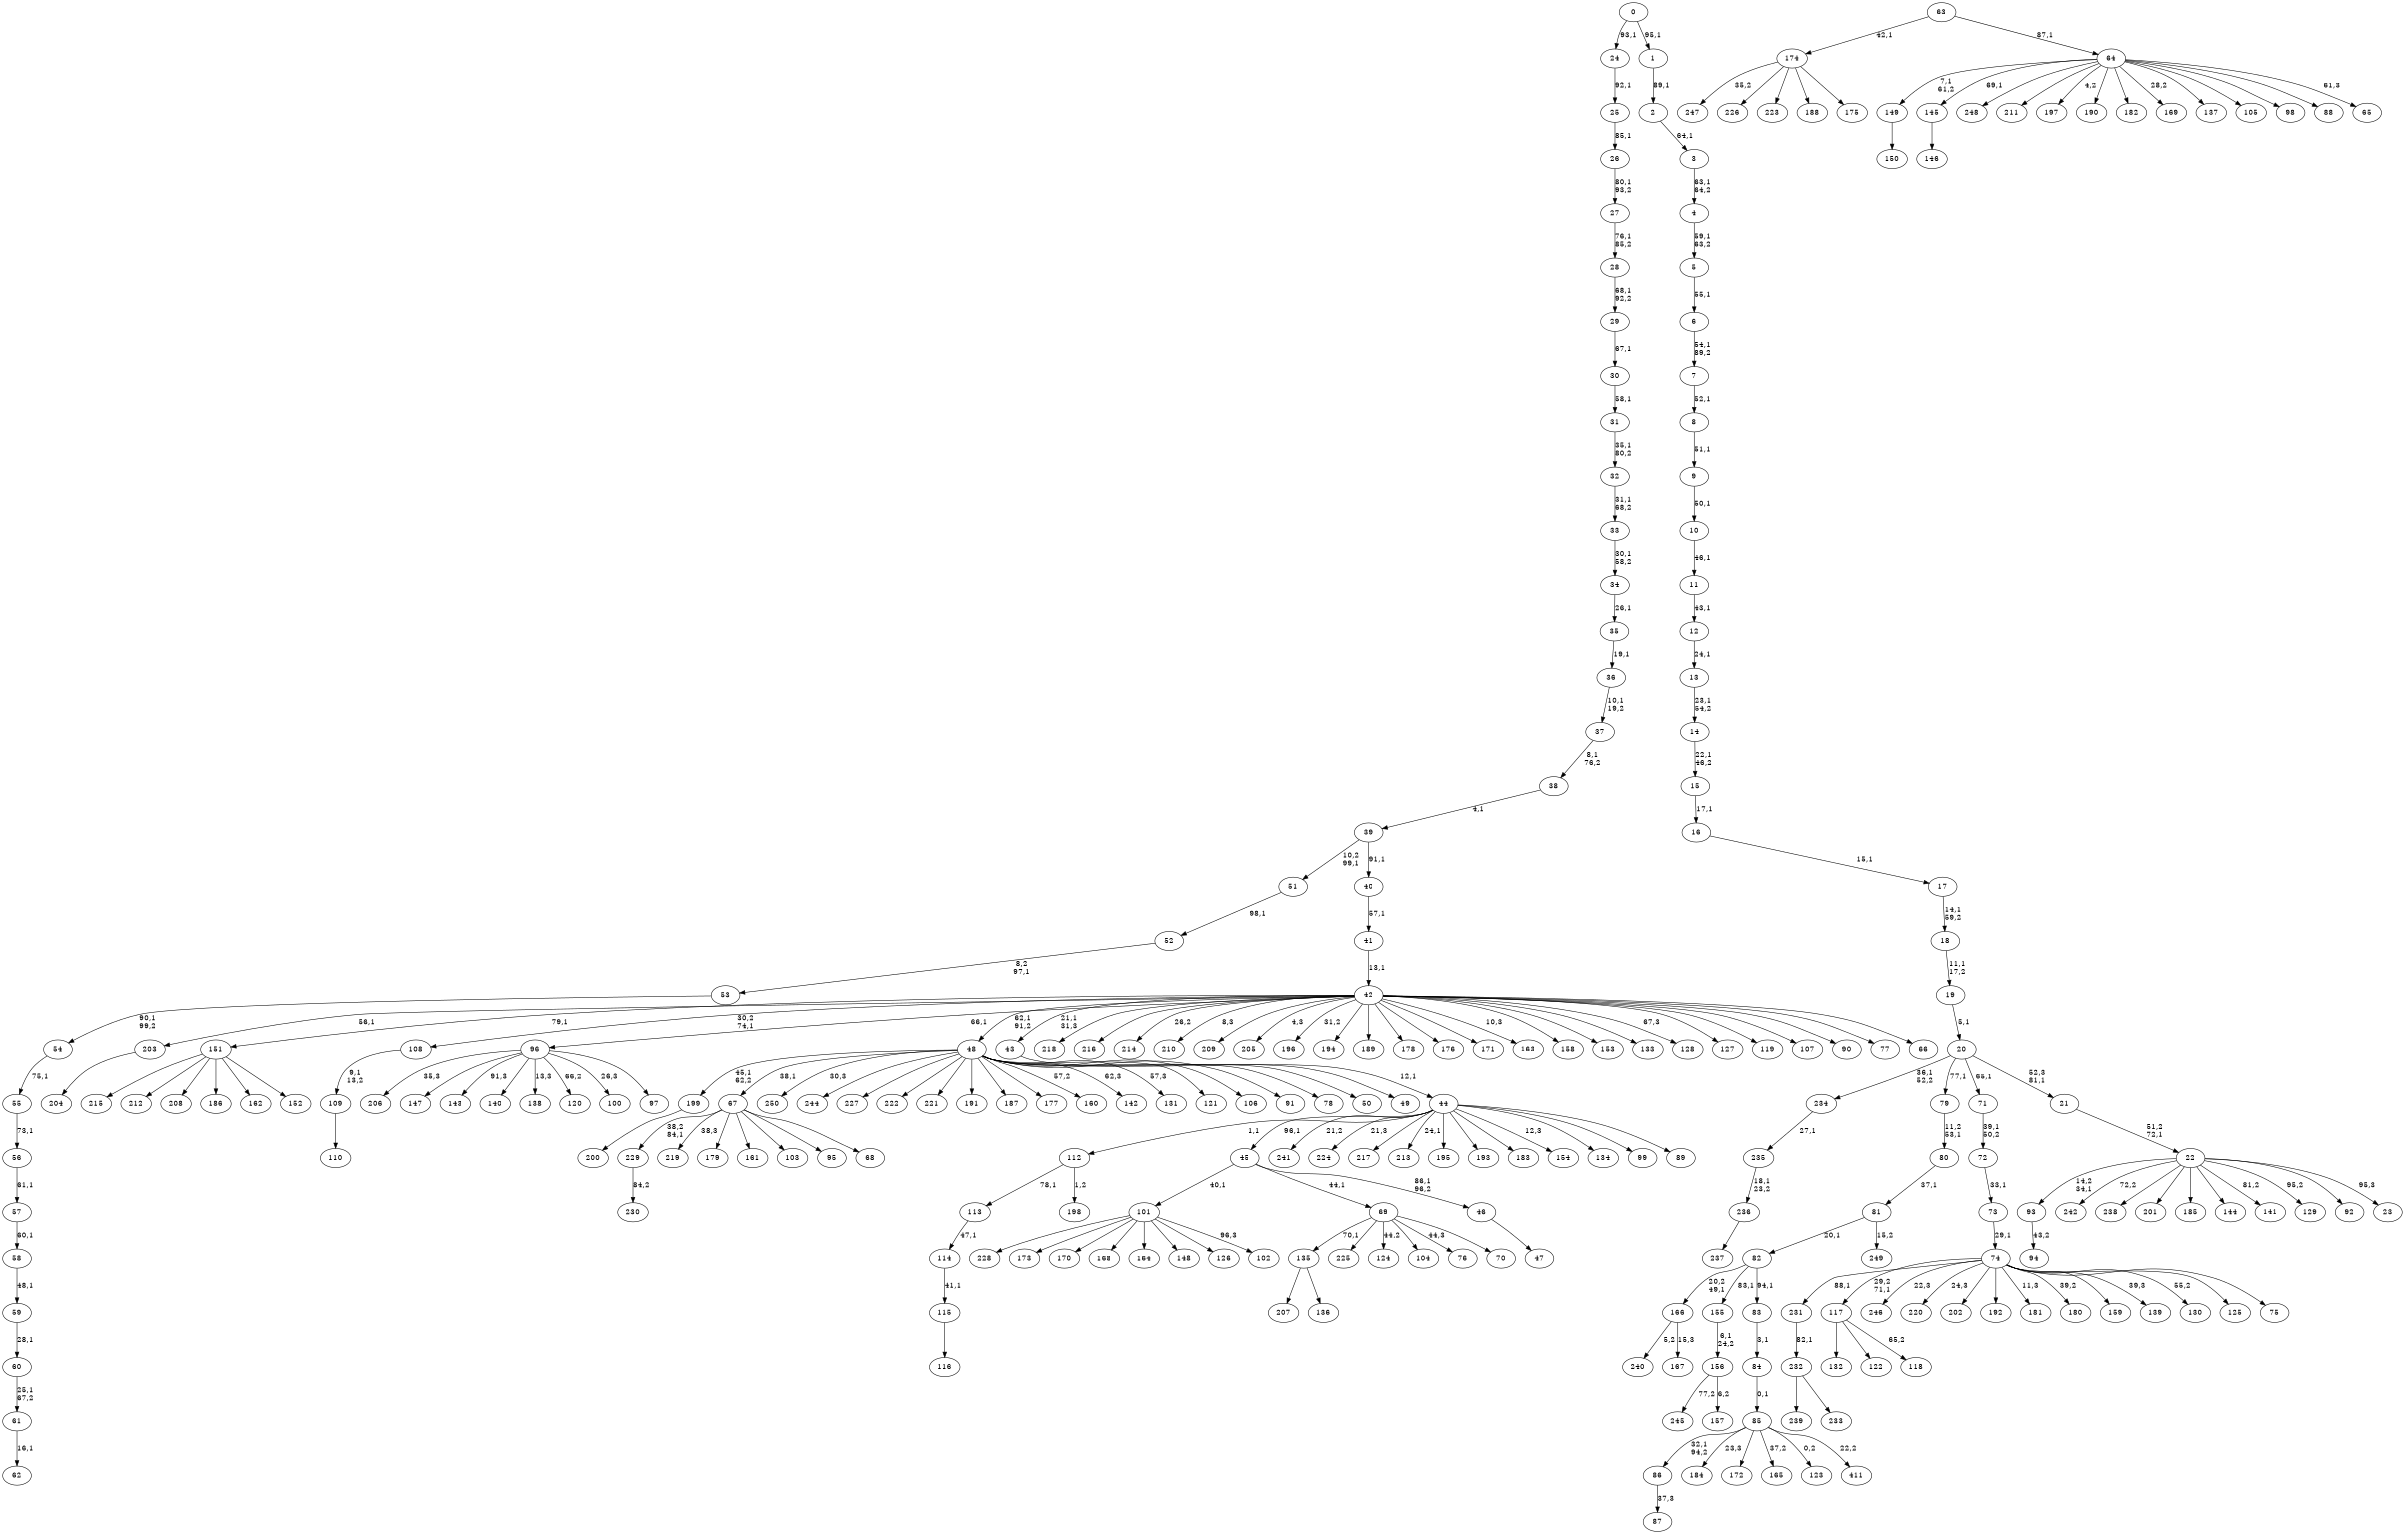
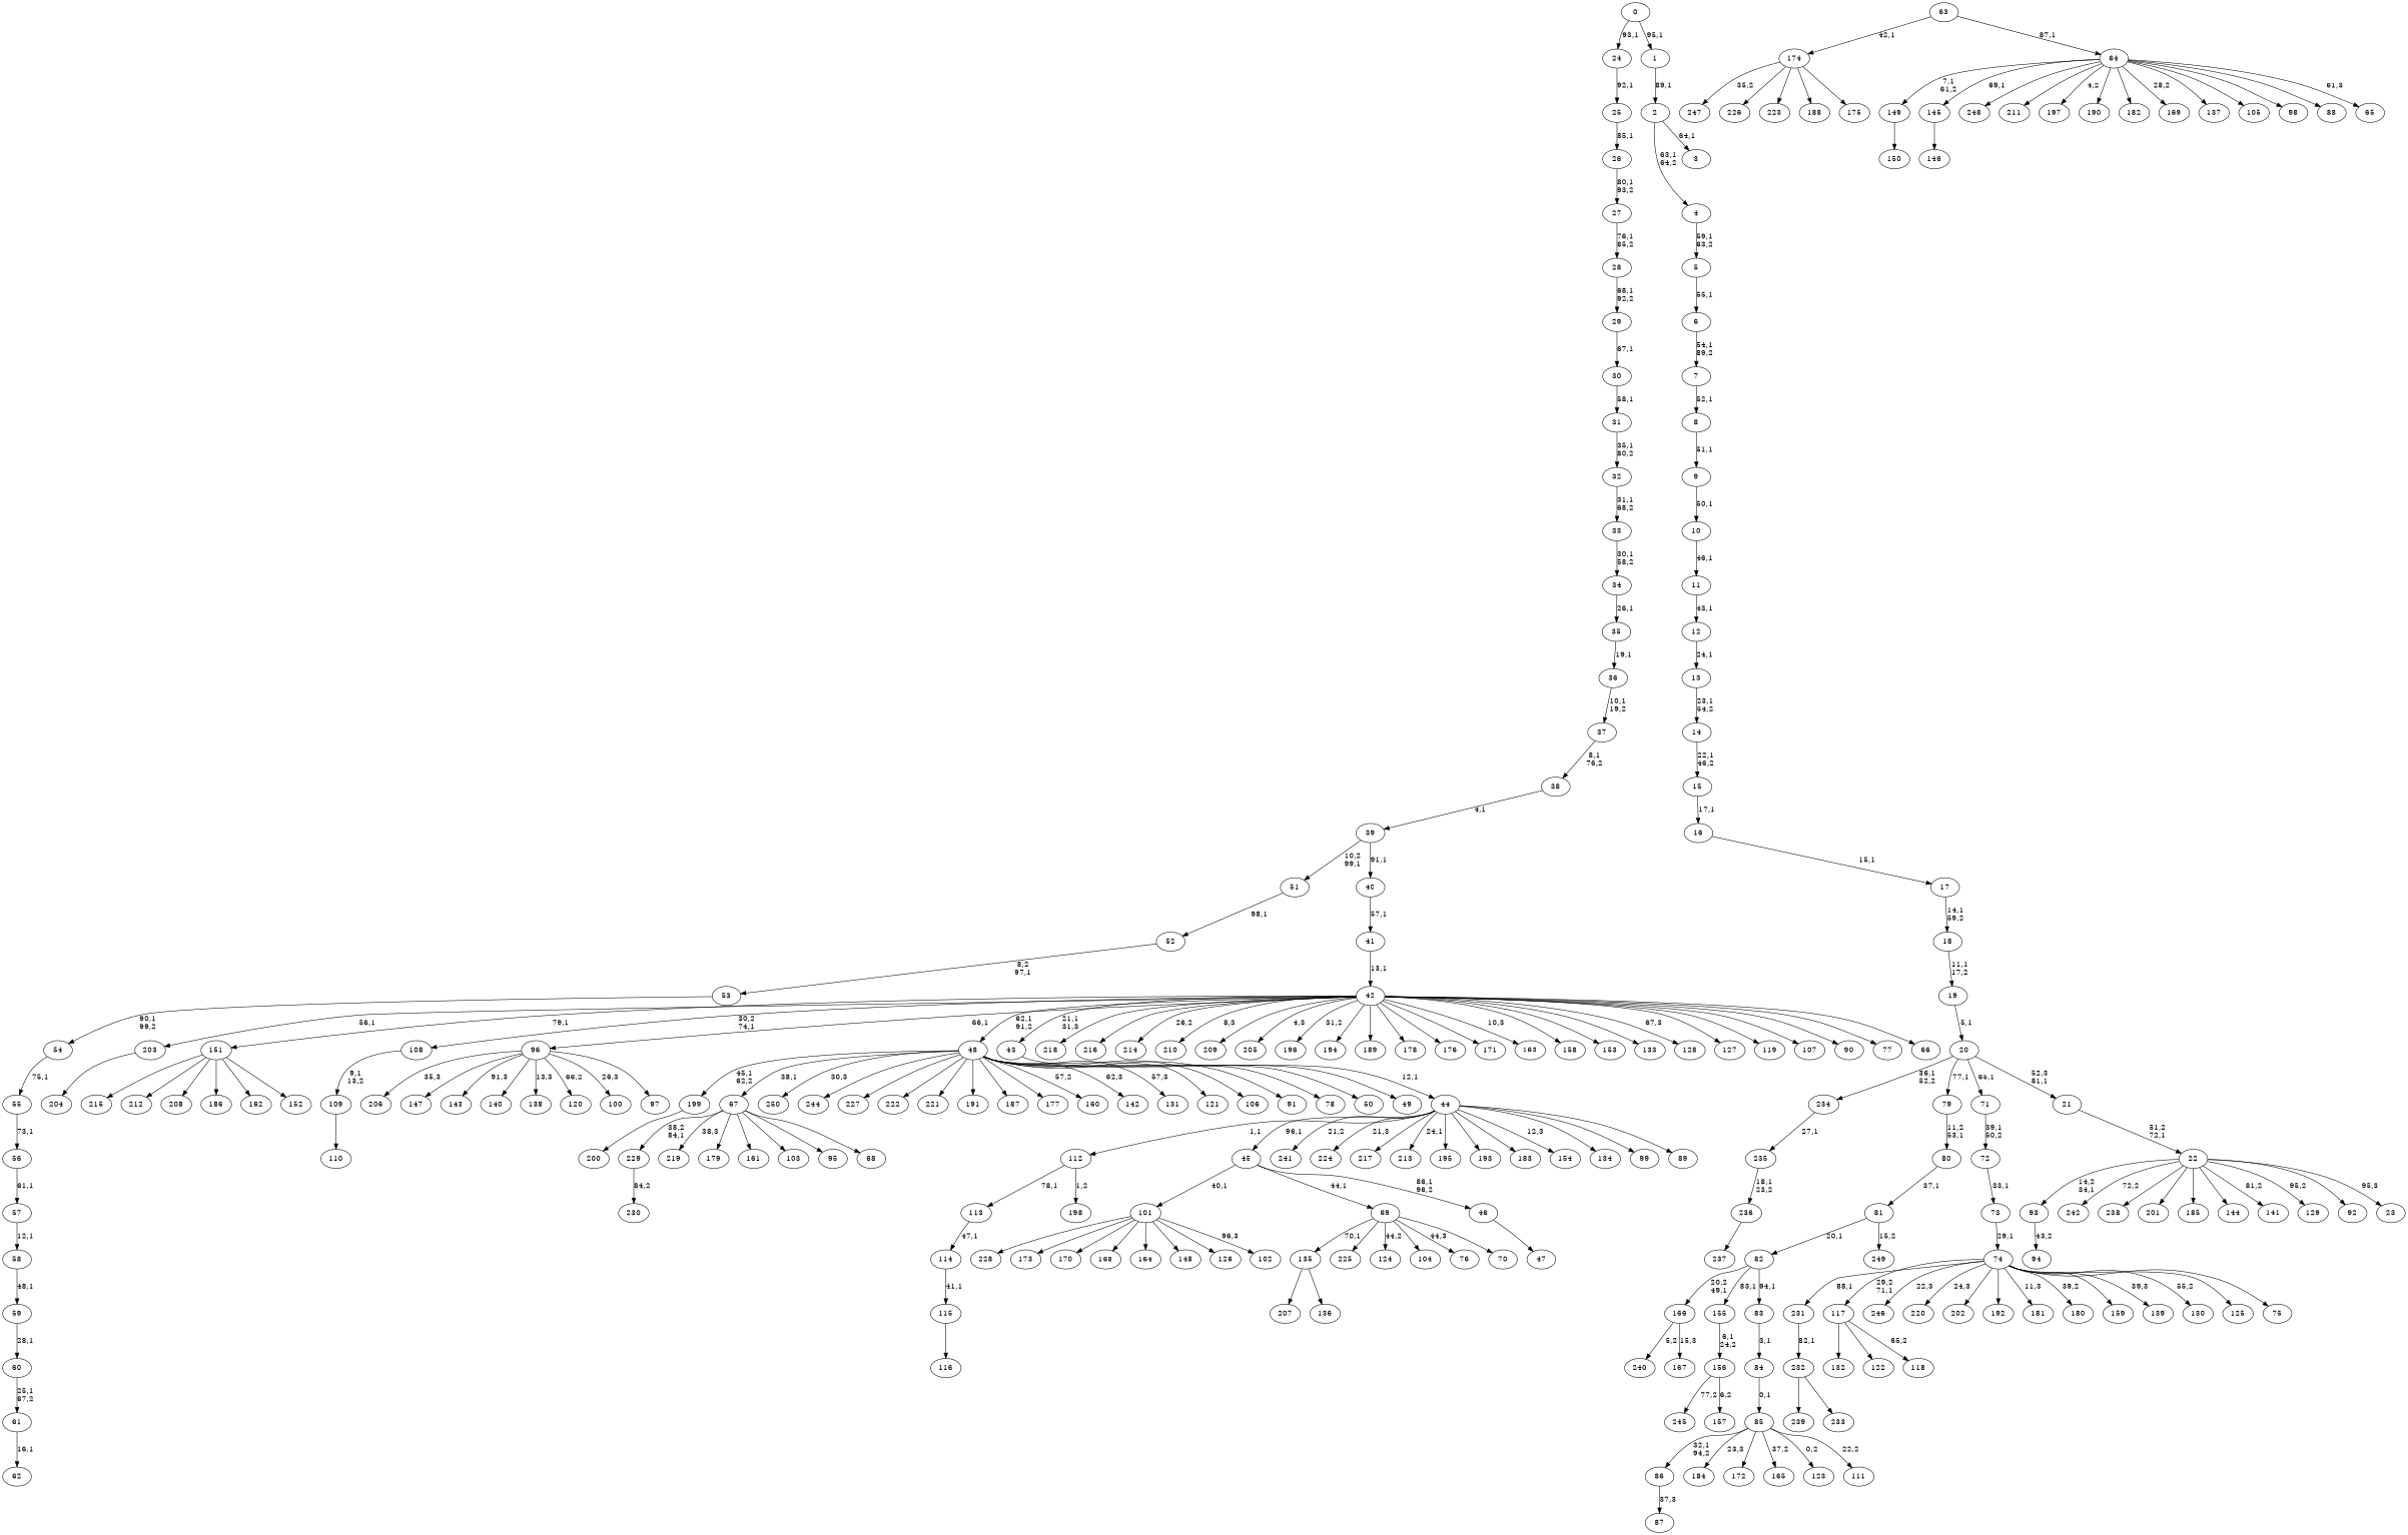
  digraph {
    236
    237
    235
    234
    232
    239
    233
    231
    229
    230
    203
    204
    199
    200
    174
    247
    226
    223
    188
    175
    166
    240
    167
    156
    245
    157
    155
    151
    215
    212
    208
    186
    162
    152
    149
    150
    145
    146
    135
    207
    136
    117
    132
    122
    118
    115
    116
    114
    113
    112
    198
    109
    110
    108
    101
    228
    173
    170
    168
    164
    148
    126
    102
    96
    206
    147
    143
    140
    138
    120
    100
    97
    93
    94
    86
    87
    85
    184
    172
    165
    123
-   111 [label=411]
+   111
    84
    83
    82
    81
    249
    80
    79
    74
    246
    220
    202
    192
    181
    180
    159
    139
    130
    125
    75
    73
    72
    71
    69
    225
    124
    104
    76
    70
    67
    219
    179
    161
    103
    95
    68
    64
    248
    211
    197
    190
    182
    169
    137
    105
    98
    88
    65
    63
    61
    62
    60
    59
    58
    57
    56
    55
    54
    53
    52
    51
    48
    250
    244
    227
    222
    221
    191
    187
    177
    160
    142
    131
    121
    106
    91
    78
    50
    49
    46
    47
    45
    44
    241
    224
    217
    213
    195
    193
    183
    154
    134
    99
    89
    43
    42
    218
    216
    214
    210
    209
    205
    196
    194
    189
    178
    176
    171
    163
    158
    153
    133
    128
    127
    119
    107
    90
    77
    66
    41
    40
    39
    38
    37
    36
    35
    34
    33
    32
    31
    30
    29
    28
    27
    26
    25
    24
    22
    242
    238
    201
    185
    144
    141
    129
    92
    23
    21
    20
    19
    18
    17
    16
    15
    14
    13
    12
    11
    10
    9
    8
    7
    6
    5
    4
    3
    2
    1
    0
    236 -> 237
    235 -> 236 [label="18,1\n23,2"]
    234 -> 235 [label="27,1"]
    232 -> 239
    232 -> 233
    231 -> 232 [label="82,1"]
    229 -> 230 [label="84,2"]
    203 -> 204
    199 -> 200
    174 -> 247 [label="35,2"]
    174 -> 226
    174 -> 223
    174 -> 188
    174 -> 175
    166 -> 240 [label="5,2"]
    166 -> 167 [label="15,3"]
    156 -> 245 [label="77,2"]
    156 -> 157 [label="6,2"]
    155 -> 156 [label="6,1\n24,2"]
    151 -> 215
    151 -> 212
    151 -> 208
    151 -> 186
    151 -> 162
    151 -> 152
    149 -> 150
    145 -> 146
    135 -> 207
    135 -> 136
    117 -> 132
    117 -> 122
    117 -> 118 [label="65,2"]
    115 -> 116
    114 -> 115 [label="41,1"]
    113 -> 114 [label="47,1"]
    112 -> 113 [label="78,1"]
    112 -> 198 [label="1,2"]
    109 -> 110
    108 -> 109 [label="9,1\n13,2"]
    101 -> 228
    101 -> 173
    101 -> 170
    101 -> 168
    101 -> 164
    101 -> 148
    101 -> 126
    101 -> 102 [label="96,3"]
    96 -> 206 [label="35,3"]
    96 -> 147
    96 -> 143 [label="91,3"]
    96 -> 140
    96 -> 138 [label="13,3"]
    96 -> 120 [label="66,2"]
    96 -> 100 [label="26,3"]
    96 -> 97
    93 -> 94 [label="43,2"]
    86 -> 87 [label="37,3"]
    85 -> 86 [label="32,1\n94,2"]
    85 -> 184 [label="23,3"]
    85 -> 172
    85 -> 165 [label="37,2"]
    85 -> 123 [label="0,2"]
    85 -> 111 [label="22,2"]
    84 -> 85 [label="0,1"]
    83 -> 84 [label="3,1"]
    82 -> 166 [label="20,2\n49,1"]
    82 -> 155 [label="83,1"]
    82 -> 83 [label="94,1"]
    81 -> 82 [label="20,1"]
    81 -> 249 [label="15,2"]
    80 -> 81 [label="37,1"]
    79 -> 80 [label="11,2\n53,1"]
    74 -> 231 [label="88,1"]
    74 -> 117 [label="29,2\n71,1"]
    74 -> 246 [label="22,3"]
    74 -> 220 [label="24,3"]
    74 -> 202
    74 -> 192
    74 -> 181 [label="11,3"]
    74 -> 180 [label="39,2"]
    74 -> 159
    74 -> 139 [label="39,3"]
    74 -> 130 [label="55,2"]
    74 -> 125
    74 -> 75
    73 -> 74 [label="29,1"]
    72 -> 73 [label="33,1"]
    71 -> 72 [label="39,1\n50,2"]
    69 -> 135 [label="70,1"]
    69 -> 225
    69 -> 124 [label="44,2"]
    69 -> 104
    69 -> 76 [label="44,3"]
    69 -> 70
    67 -> 229 [label="38,2\n84,1"]
    67 -> 219 [label="38,3"]
    67 -> 179
    67 -> 161
    67 -> 103
    67 -> 95
    67 -> 68
    64 -> 149 [label="7,1\n61,2"]
    64 -> 145 [label="69,1"]
    64 -> 248
    64 -> 211
    64 -> 197 [label="4,2"]
    64 -> 190
    64 -> 182
    64 -> 169 [label="28,2"]
    64 -> 137
    64 -> 105
    64 -> 98
    64 -> 88
    64 -> 65 [label="61,3"]
    63 -> 174 [label="42,1"]
    63 -> 64 [label="87,1"]
    61 -> 62 [label="16,1"]
    60 -> 61 [label="25,1\n67,2"]
    59 -> 60 [label="28,1"]
    58 -> 59 [label="48,1"]
-   57 -> 58 [label="60,1"]
+   57 -> 58 [label="12,1"]
    56 -> 57 [label="61,1"]
    55 -> 56 [label="73,1"]
    54 -> 55 [label="75,1"]
    53 -> 54 [label="90,1\n99,2"]
    52 -> 53 [label="8,2\n97,1"]
    51 -> 52 [label="98,1"]
    48 -> 199 [label="45,1\n62,2"]
    48 -> 67 [label="38,1"]
    48 -> 250 [label="30,3"]
    48 -> 244
    48 -> 227
    48 -> 222
    48 -> 221
    48 -> 191
    48 -> 187
    48 -> 177
    48 -> 160 [label="57,2"]
    48 -> 142 [label="62,3"]
    48 -> 131 [label="57,3"]
    48 -> 121
    48 -> 106
    48 -> 91
    48 -> 78
    48 -> 50
    48 -> 49
    46 -> 47
    45 -> 101 [label="40,1"]
    45 -> 69 [label="44,1"]
    45 -> 46 [label="86,1\n96,2"]
    44 -> 112 [label="1,1"]
    44 -> 45 [label="96,1"]
    44 -> 241 [label="21,2"]
    44 -> 224 [label="21,3"]
    44 -> 217
    44 -> 213 [label="24,1"]
    44 -> 195
    44 -> 193
    44 -> 183
    44 -> 154 [label="12,3"]
    44 -> 134
    44 -> 99
    44 -> 89
    43 -> 44 [label="12,1"]
    42 -> 203 [label="56,1"]
    42 -> 151 [label="79,1"]
    42 -> 108 [label="30,2\n74,1"]
    42 -> 96 [label="66,1"]
    42 -> 48 [label="62,1\n91,2"]
    42 -> 43 [label="21,1\n31,3"]
    42 -> 218
    42 -> 216
    42 -> 214 [label="26,2"]
    42 -> 210 [label="8,3"]
    42 -> 209
    42 -> 205 [label="4,3"]
    42 -> 196 [label="31,2"]
    42 -> 194
    42 -> 189
    42 -> 178
    42 -> 176
    42 -> 171
    42 -> 163 [label="10,3"]
    42 -> 158
    42 -> 153
    42 -> 133
    42 -> 128 [label="67,3"]
    42 -> 127
    42 -> 119
    42 -> 107
    42 -> 90
    42 -> 77
    42 -> 66
    41 -> 42 [label="13,1"]
    40 -> 41 [label="57,1"]
    39 -> 51 [label="10,2\n99,1"]
    39 -> 40 [label="91,1"]
    38 -> 39 [label="4,1"]
    37 -> 38 [label="8,1\n76,2"]
    36 -> 37 [label="10,1\n19,2"]
    35 -> 36 [label="19,1"]
    34 -> 35 [label="26,1"]
    33 -> 34 [label="30,1\n58,2"]
    32 -> 33 [label="31,1\n68,2"]
    31 -> 32 [label="35,1\n80,2"]
    30 -> 31 [label="58,1"]
    29 -> 30 [label="67,1"]
    28 -> 29 [label="68,1\n92,2"]
    27 -> 28 [label="76,1\n85,2"]
    26 -> 27 [label="80,1\n93,2"]
    25 -> 26 [label="85,1"]
    24 -> 25 [label="92,1"]
    22 -> 93 [label="14,2\n34,1"]
    22 -> 242 [label="72,2"]
    22 -> 238
    22 -> 201
    22 -> 185
    22 -> 144
    22 -> 141 [label="81,2"]
    22 -> 129 [label="95,2"]
    22 -> 92
    22 -> 23 [label="95,3"]
    21 -> 22 [label="51,2\n72,1"]
    20 -> 234 [label="36,1\n52,2"]
    20 -> 79 [label="77,1"]
    20 -> 71 [label="65,1"]
    20 -> 21 [label="52,3\n81,1"]
    19 -> 20 [label="5,1"]
    18 -> 19 [label="11,1\n17,2"]
    17 -> 18 [label="14,1\n59,2"]
    16 -> 17 [label="15,1"]
    15 -> 16 [label="17,1"]
    14 -> 15 [label="22,1\n46,2"]
    13 -> 14 [label="23,1\n54,2"]
    12 -> 13 [label="24,1"]
    11 -> 12 [label="43,1"]
    10 -> 11 [label="46,1"]
    9 -> 10 [label="50,1"]
    8 -> 9 [label="51,1"]
    7 -> 8 [label="52,1"]
    6 -> 7 [label="54,1\n89,2"]
    5 -> 6 [label="55,1"]
    4 -> 5 [label="59,1\n63,2"]
-   3 -> 4 [label="63,1\n64,2"]
+   2 -> 4 [label="63,1\n64,2"]
    2 -> 3 [label="64,1"]
    1 -> 2 [label="89,1"]
    0 -> 24 [label="93,1"]
    0 -> 1 [label="95,1"]
  }
